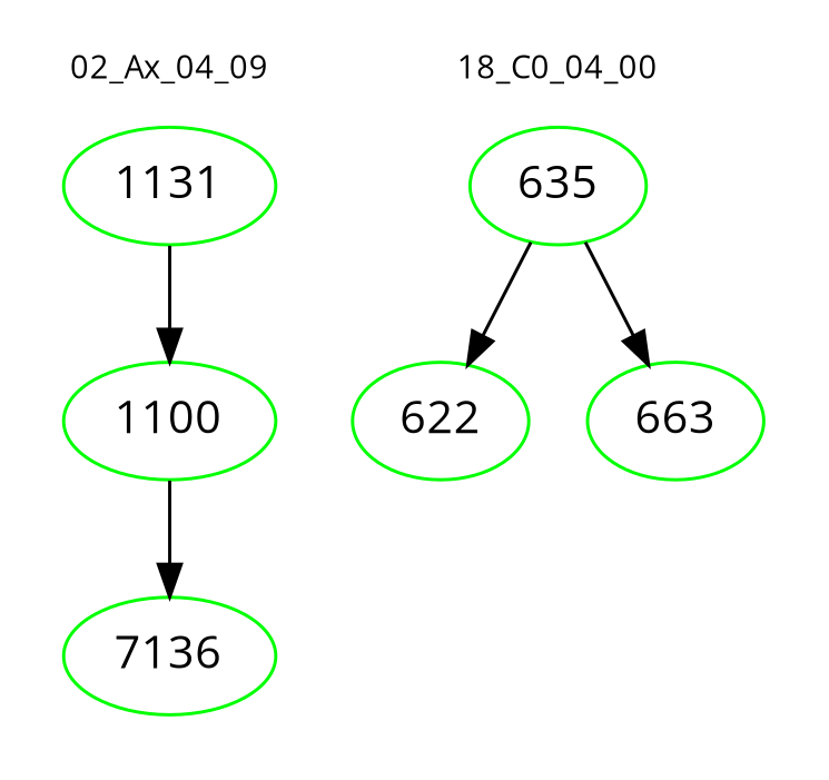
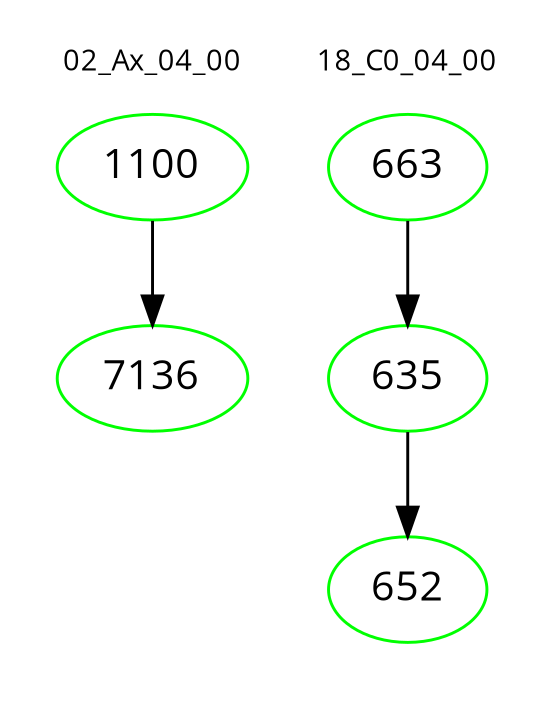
  digraph {
    fontname="Open Sans"
    node [color=green fontname="Open Sans"]
    edge [color=black fontname="Open Sans"]
-   n1 [label=1131]
    n2 [label=1100]
    n3 [label=7136]
-   n4 [label=622]
+   n4 [label=652]
    n5 [label=635]
    n6 [label=663]
    subgraph cluster_1 {
      color=white
      fontsize=10
-     label="02_Ax_04_09"
-     n1
+     label="02_Ax_04_00"
      n2
      n3
    }
    subgraph cluster_2 {
      color=white
      fontsize=10
      label="18_C0_04_00"
      n4
      n5
      n6
    }
-   n1 -> n2
    n2 -> n3
    n5 -> n4
-   n5 -> n6
+   n6 -> n5
  }
